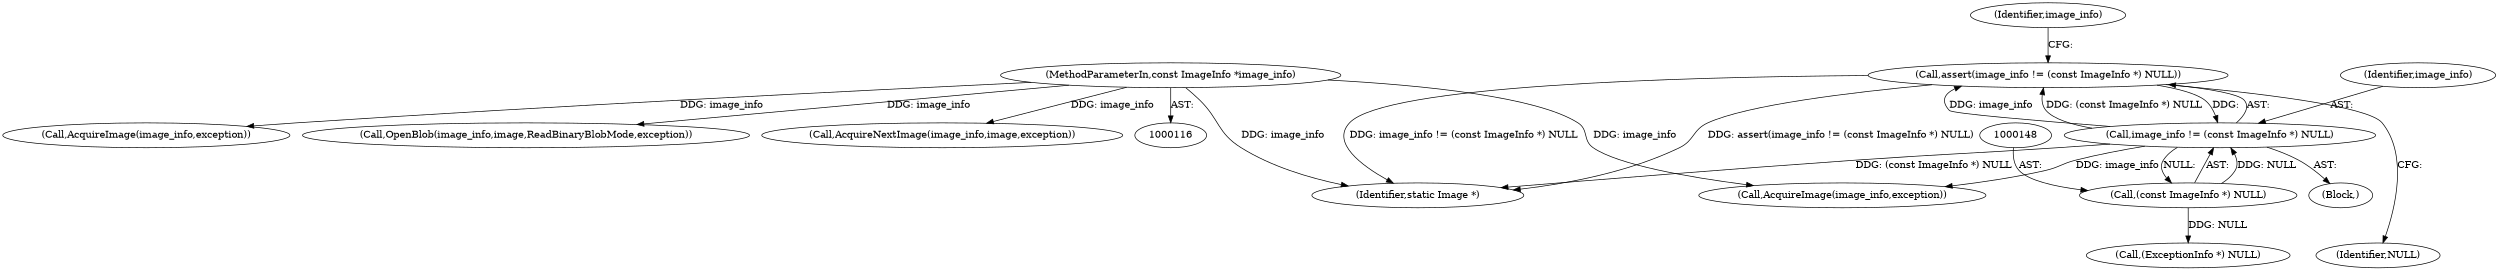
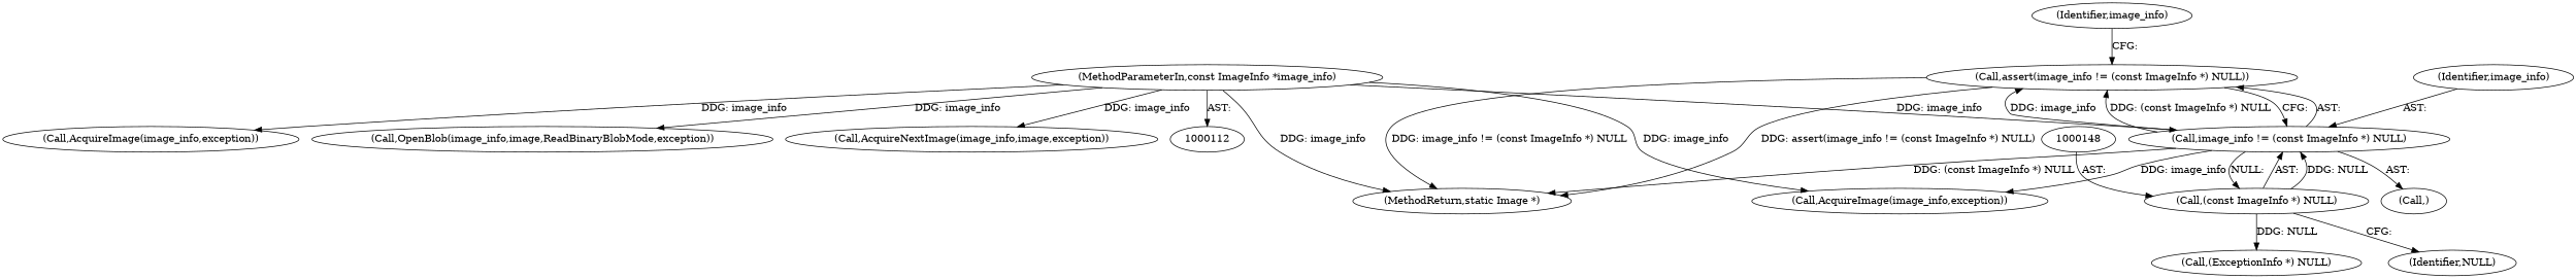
  digraph {
    n1 [label="(Call,assert(image_info != (const ImageInfo *) NULL))"]
    n2 [label="(Call,image_info != (const ImageInfo *) NULL)"]
-   n3 [label="(Identifier,static Image *)"]
-   n4 [label="(Block,)"]
+   n3 [label="(MethodReturn,static Image *)"]
+   n4 [label="(Call,)"]
    n5 [label="(Call,(const ImageInfo *) NULL)"]
    n6 [label="(Call,AcquireImage(image_info,exception))"]
    n7 [label="(Identifier,NULL)"]
    n8 [label="(Call,(ExceptionInfo *) NULL)"]
    n9 [label="(MethodParameterIn,const ImageInfo *image_info)"]
    n10 [label="(Call,AcquireImage(image_info,exception))"]
    n11 [label="(Call,OpenBlob(image_info,image,ReadBinaryBlobMode,exception))"]
    n12 [label="(Call,AcquireNextImage(image_info,image,exception))"]
-   1000116
+   1000116 [label=1000112]
    n14 [label="(Identifier,image_info)"]
    n15 [label="(Identifier,image_info)"]
    1000148
-   n1 -> n2 [label="DDG: "]
+   n1 -> n2 [label="CFG: "]
    n1 -> n3 [label="DDG: assert(image_info != (const ImageInfo *) NULL)"]
    n1 -> n3 [label="DDG: image_info != (const ImageInfo *) NULL"]
    n2 -> n1 [label="AST: "]
    n2 -> n1 [label="DDG: image_info"]
    n2 -> n1 [label="DDG: (const ImageInfo *) NULL"]
    n2 -> n3 [label="DDG: (const ImageInfo *) NULL"]
    n2 -> n4 [label="AST: "]
    n2 -> n5 [label="NULL: "]
    n2 -> n6 [label="DDG: image_info"]
    n5 -> n2 [label="AST: "]
    n5 -> n2 [label="DDG: NULL"]
-   n1 -> n7 [label="CFG: "]
+   n5 -> n7 [label="CFG: "]
    n5 -> n8 [label="DDG: NULL"]
+   n9 -> n2 [label="DDG: image_info"]
    n9 -> n3 [label="DDG: image_info"]
    n9 -> n6 [label="DDG: image_info"]
    n9 -> n10 [label="DDG: image_info"]
    n9 -> n11 [label="DDG: image_info"]
    n9 -> n12 [label="DDG: image_info"]
    n9 -> 1000116 [label="AST: "]
    n14 -> n2 [label="AST: "]
    n15 -> n1 [label="CFG: "]
    1000148 -> n5 [label="AST: "]
  }
